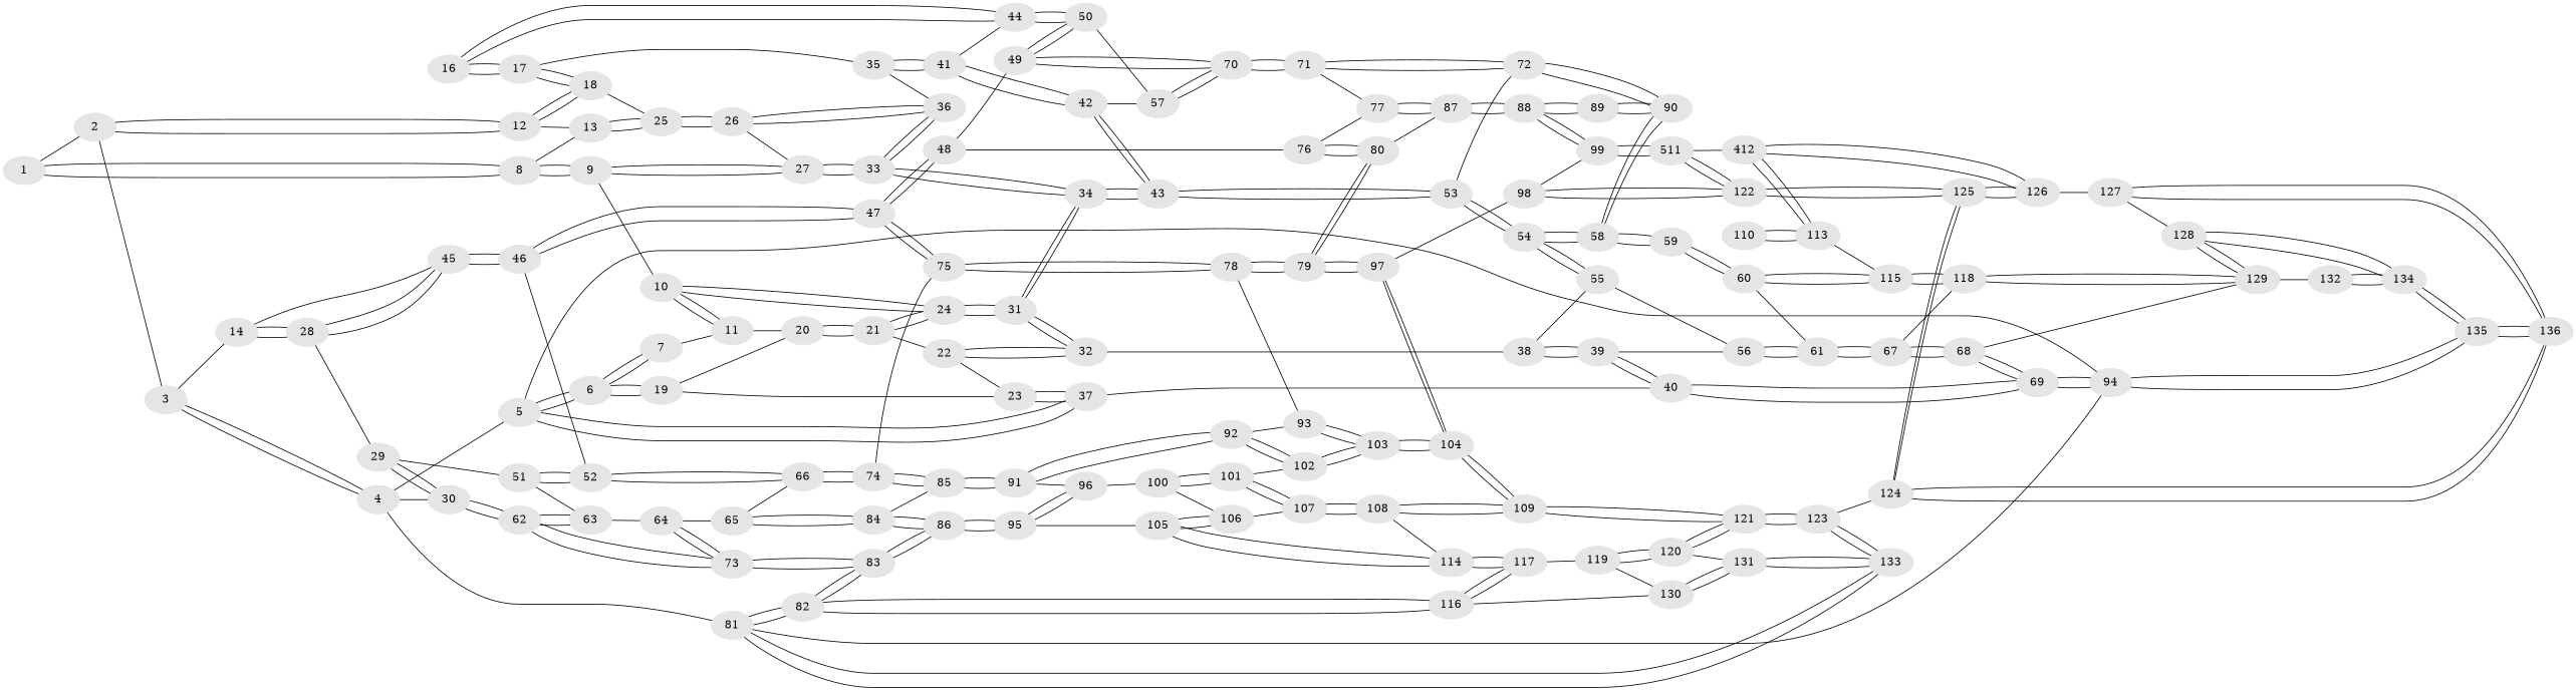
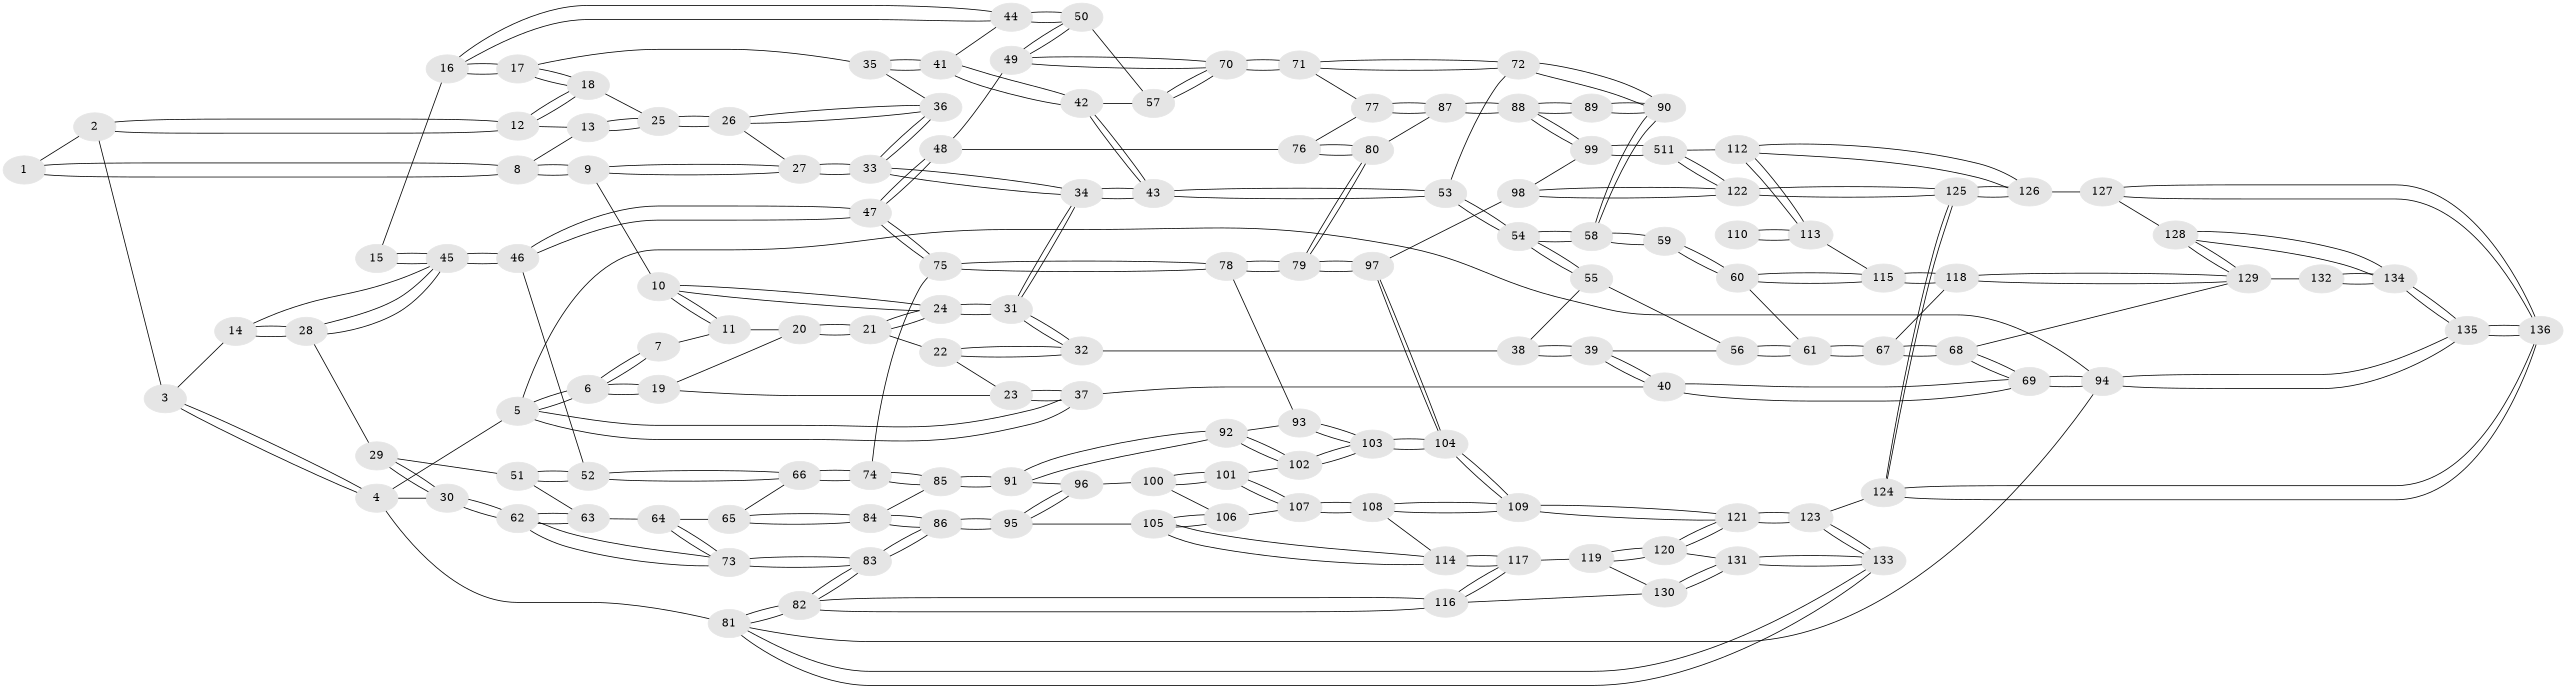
  graph {
    rankdir=LR
    node [color=gray90 style=filled]
    1
    2
    8
    3
    12
    9
    13
    4
    14
    18
    5
    30
    81
    28
    45
    6
    37
    94
    62
    82
    133
    7
    19
    40
    135
    11
    20
    23
    10
    27
    25
    24
    33
    31
    21
    26
+   15
    16
    29
    17
    44
    46
    35
    50
    36
    41
    22
    32
    38
    34
    51
    52
    63
    73
    43
    39
    55
    53
    42
    69
    56
    61
    57
    70
    54
    72
    47
    48
    75
    66
    49
    76
    78
    77
    80
    71
    64
    74
    58
    90
    59
    67
    60
    115
    110
    113
    118
    68
    83
    65
    84
    85
    86
    129
    132
    134
    87
    91
    79
    93
    88
    97
    103
    98
    104
    116
    117
    130
    95
    92
    96
    105
    89
    99
    n115 [label=511]
    102
    100
    136
    106
    114
    101
    122
    109
    125
-   112 [label=412]
+   112
    107
    108
    121
    123
    126
    127
    119
    131
    120
    124
    128
    1 -- 2
    1 -- 8
    1 -- 8
    2 -- 3
    2 -- 12
    2 -- 12
    8 -- 9
    8 -- 9
    8 -- 13
    3 -- 4
    3 -- 4
    3 -- 14
    12 -- 13
    12 -- 18
    12 -- 18
    9 -- 10
    9 -- 27
    9 -- 27
    13 -- 25
    13 -- 25
    4 -- 5
    4 -- 30
    4 -- 81
    14 -- 28
    14 -- 28
    14 -- 45
    18 -- 25
    5 -- 6
    5 -- 6
    5 -- 37
    5 -- 37
    5 -- 94
    30 -- 62
    30 -- 62
    81 -- 94
    81 -- 82
    81 -- 82
    81 -- 133
    81 -- 133
    28 -- 45
    28 -- 45
    28 -- 29
    45 -- 46
    45 -- 46
    6 -- 7
    6 -- 7
    6 -- 19
    6 -- 19
    37 -- 40
    94 -- 135
    94 -- 135
    62 -- 63
    62 -- 63
    62 -- 73
    62 -- 73
    82 -- 83
    82 -- 83
    82 -- 116
    82 -- 116
    7 -- 11
    19 -- 20
    19 -- 23
    40 -- 69
    40 -- 69
    135 -- 136
    135 -- 136
    11 -- 20
    20 -- 21
    20 -- 21
    23 -- 37
    23 -- 37
    10 -- 11
    10 -- 11
    10 -- 24
    10 -- 24
    27 -- 33
    27 -- 33
    25 -- 26
    25 -- 26
    24 -- 31
    24 -- 31
    33 -- 36
    33 -- 36
    33 -- 34
    33 -- 34
    31 -- 32
    31 -- 32
    31 -- 34
    31 -- 34
    21 -- 24
    21 -- 24
    21 -- 22
    26 -- 27
    26 -- 36
    26 -- 36
+   15 -- 45
+   15 -- 45
+   15 -- 16
    16 -- 17
    16 -- 17
    16 -- 44
    16 -- 44
    29 -- 30
    29 -- 30
    29 -- 51
    17 -- 18
    17 -- 18
    17 -- 35
    44 -- 50
    44 -- 50
    46 -- 52
    46 -- 47
    46 -- 47
    35 -- 36
    35 -- 41
    35 -- 41
    50 -- 57
    41 -- 44
    41 -- 42
    41 -- 42
    22 -- 23
    22 -- 32
    22 -- 32
    32 -- 38
    38 -- 39
    38 -- 39
    38 -- 55
    34 -- 43
    34 -- 43
    51 -- 52
    51 -- 52
    51 -- 63
    52 -- 66
    52 -- 66
    63 -- 64
    73 -- 83
    73 -- 83
    43 -- 53
    43 -- 53
    39 -- 40
    39 -- 40
    39 -- 56
    55 -- 56
    53 -- 54
    53 -- 54
    53 -- 72
    42 -- 43
    42 -- 43
    42 -- 57
    69 -- 94
    69 -- 94
    56 -- 61
    56 -- 61
    61 -- 67
    61 -- 67
    57 -- 70
    57 -- 70
    70 -- 71
    70 -- 71
    54 -- 55
    54 -- 55
    54 -- 58
    54 -- 58
    72 -- 90
    72 -- 90
    47 -- 48
    47 -- 48
    47 -- 75
    47 -- 75
    48 -- 49
    48 -- 76
    75 -- 78
    75 -- 78
    66 -- 74
    66 -- 74
    49 -- 50
    49 -- 50
    49 -- 70
    49 -- 70
    76 -- 77
    76 -- 80
    76 -- 80
    78 -- 79
    78 -- 79
    78 -- 93
    77 -- 87
    77 -- 87
    80 -- 87
    71 -- 72
    71 -- 72
    71 -- 77
    64 -- 73
    64 -- 73
    64 -- 65
    74 -- 75
    74 -- 85
    74 -- 85
    58 -- 90
    58 -- 90
    58 -- 59
    58 -- 59
    59 -- 60
    59 -- 60
    67 -- 118
    67 -- 68
    67 -- 68
    60 -- 61
    60 -- 115
    60 -- 115
    115 -- 118
    115 -- 118
    110 -- 113
    110 -- 113
    113 -- 115
    118 -- 129
    118 -- 129
    68 -- 69
    68 -- 69
    68 -- 129
    83 -- 86
    83 -- 86
    65 -- 66
    65 -- 84
    65 -- 84
    84 -- 85
    84 -- 86
    84 -- 86
    85 -- 91
    85 -- 91
    86 -- 95
    86 -- 95
    129 -- 132
    132 -- 134
    132 -- 134
    134 -- 135
    134 -- 135
    87 -- 88
    87 -- 88
    91 -- 92
    91 -- 92
    91 -- 96
    79 -- 80
    79 -- 80
    79 -- 97
    79 -- 97
    93 -- 103
    93 -- 103
    88 -- 89
    88 -- 89
    88 -- 99
    88 -- 99
    97 -- 98
    97 -- 104
    97 -- 104
    103 -- 104
    103 -- 104
    98 -- 99
    98 -- 122
    98 -- 122
    104 -- 109
    104 -- 109
    116 -- 117
    116 -- 117
    116 -- 130
    117 -- 119
    130 -- 131
    130 -- 131
    95 -- 96
    95 -- 96
    95 -- 105
    92 -- 93
    92 -- 102
    92 -- 102
    96 -- 100
    105 -- 106
    105 -- 106
    105 -- 114
    105 -- 114
    89 -- 90
    89 -- 90
    99 -- n115
    99 -- n115
    n115 -- 122
    n115 -- 122
    n115 -- 112
    102 -- 103
    102 -- 103
    100 -- 106
    100 -- 101
    100 -- 101
    106 -- 107
    114 -- 117
    114 -- 117
    101 -- 102
    101 -- 107
    101 -- 107
    122 -- 125
    122 -- 125
    109 -- 121
    109 -- 121
    125 -- 126
    125 -- 126
    112 -- 113
    112 -- 113
    112 -- 126
    112 -- 126
    107 -- 108
    107 -- 108
    108 -- 114
    108 -- 109
    108 -- 109
    121 -- 123
    121 -- 123
    123 -- 133
    123 -- 133
    123 -- 124
    126 -- 127
    127 -- 136
    127 -- 136
    127 -- 128
    119 -- 130
    119 -- 120
    119 -- 120
    131 -- 133
    131 -- 133
    120 -- 121
    120 -- 121
    120 -- 131
    124 -- 136
    124 -- 136
    124 -- 125
    124 -- 125
    128 -- 129
    128 -- 129
    128 -- 134
    128 -- 134
  }
